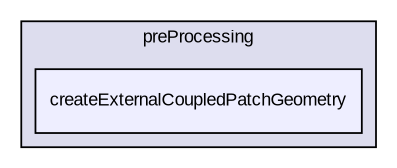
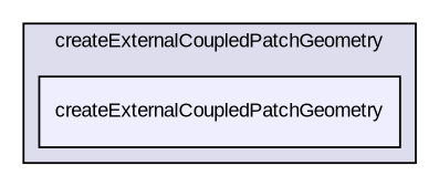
  digraph {
    compound=true
    fontname="Liberation Sans"
    n1 [fillcolor="#eeeeff" fontname="Liberation Sans" fontsize=10 label=createExternalCoupledPatchGeometry pencolor=black shape=box style=filled]
    subgraph cluster_1 {
      bgcolor="#ddddee"
      fontsize=10
-     label=preProcessing
+     label=createExternalCoupledPatchGeometry
      pencolor=black
      n1
    }
  }
